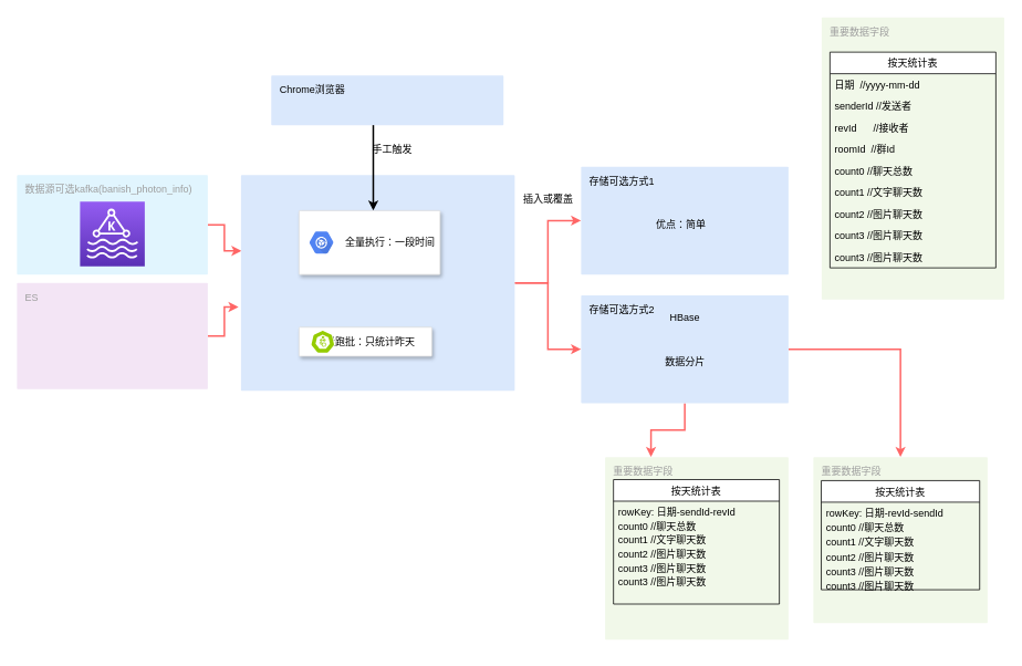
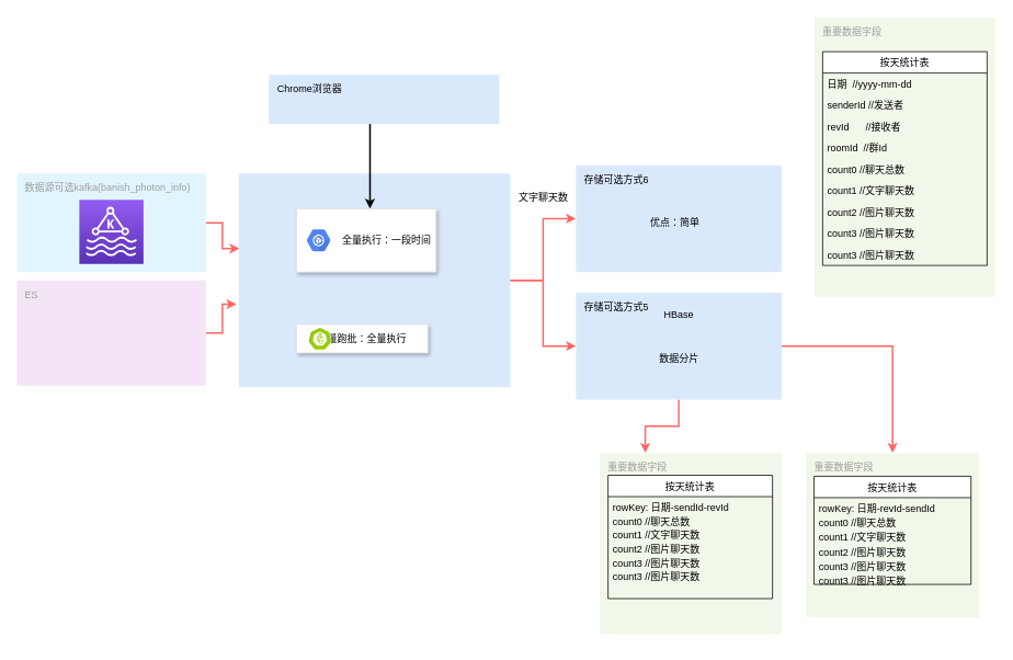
  <mxCell id="0" />
  <mxCell id="1" parent="0" />
  <mxCell id="2" style="edgeStyle=orthogonalEdgeStyle;rounded=0;orthogonalLoop=1;jettySize=auto;html=1;exitX=1;exitY=0.5;exitDx=0;exitDy=0;entryX=0.002;entryY=0.352;entryDx=0;entryDy=0;entryPerimeter=0;strokeWidth=2;strokeColor=#FF6666;" edge="1" parent="1" source="3" target="8"><mxGeometry relative="1" as="geometry" /></mxCell>
  <mxCell id="3" value="数据源可选kafka(banish_photon_info)" style="rounded=1;absoluteArcSize=1;arcSize=2;html=1;strokeColor=none;gradientColor=none;shadow=0;dashed=0;strokeColor=none;fontSize=12;fontColor=#9E9E9E;align=left;verticalAlign=top;spacing=10;spacingTop=-4;fillColor=#E1F5FE;" parent="1" vertex="1"><mxGeometry x="20" y="210" width="230" height="120" as="geometry" /></mxCell>
  <mxCell id="4" value="Chrome浏览器" style="rounded=1;absoluteArcSize=1;arcSize=2;html=1;strokeColor=#6c8ebf;shadow=0;dashed=0;strokeColor=none;fontSize=12;align=left;verticalAlign=top;spacing=10;spacingTop=-4;fillColor=#dae8fc;" parent="1" vertex="1"><mxGeometry x="326.5" y="90" width="280" height="60" as="geometry" /></mxCell>
- <mxCell id="5" value="存储可选方式1" style="rounded=1;absoluteArcSize=1;arcSize=2;html=1;strokeColor=#6c8ebf;shadow=0;dashed=0;strokeColor=none;fontSize=12;align=left;verticalAlign=top;spacing=10;spacingTop=-4;fillColor=#dae8fc;" parent="1" vertex="1"><mxGeometry x="700" y="200" width="250" height="130" as="geometry" /></mxCell>
+ <mxCell id="5" value="存储可选方式6" style="rounded=1;absoluteArcSize=1;arcSize=2;html=1;strokeColor=#6c8ebf;shadow=0;dashed=0;strokeColor=none;fontSize=12;align=left;verticalAlign=top;spacing=10;spacingTop=-4;fillColor=#dae8fc;" parent="1" vertex="1"><mxGeometry x="700" y="200" width="250" height="130" as="geometry" /></mxCell>
  <mxCell id="6" style="edgeStyle=orthogonalEdgeStyle;rounded=0;orthogonalLoop=1;jettySize=auto;html=1;entryX=0;entryY=0.5;entryDx=0;entryDy=0;strokeColor=#FF6666;strokeWidth=2;" edge="1" parent="1" source="8" target="5"><mxGeometry relative="1" as="geometry" /></mxCell>
  <mxCell id="7" style="edgeStyle=orthogonalEdgeStyle;rounded=0;orthogonalLoop=1;jettySize=auto;html=1;entryX=0;entryY=0.5;entryDx=0;entryDy=0;strokeColor=#FF6666;strokeWidth=2;" edge="1" parent="1" source="8" target="13"><mxGeometry relative="1" as="geometry" /></mxCell>
  <mxCell id="8" value="" style="rounded=1;absoluteArcSize=1;arcSize=2;html=1;strokeColor=#6c8ebf;shadow=0;dashed=0;strokeColor=none;fontSize=12;align=left;verticalAlign=top;spacing=10;spacingTop=-4;fillColor=#dae8fc;" parent="1" vertex="1"><mxGeometry x="290" y="210" width="330" height="260" as="geometry" /></mxCell>
  <mxCell id="9" style="edgeStyle=orthogonalEdgeStyle;rounded=0;orthogonalLoop=1;jettySize=auto;html=1;entryX=-0.009;entryY=0.612;entryDx=0;entryDy=0;entryPerimeter=0;strokeColor=#FF6666;strokeWidth=2;" edge="1" parent="1" source="10" target="8"><mxGeometry relative="1" as="geometry" /></mxCell>
  <mxCell id="10" value="ES" style="points=[[0,0,0],[0.25,0,0],[0.5,0,0],[0.75,0,0],[1,0,0],[1,0.25,0],[1,0.5,0],[1,0.75,0],[1,1,0],[0.75,1,0],[0.5,1,0],[0.25,1,0],[0,1,0],[0,0.75,0],[0,0.5,0],[0,0.25,0]];rounded=1;absoluteArcSize=1;arcSize=2;html=1;strokeColor=none;gradientColor=none;shadow=0;dashed=0;fontSize=12;fontColor=#9E9E9E;align=left;verticalAlign=top;spacing=10;spacingTop=-4;fillColor=#F3E5F5;" vertex="1" parent="1"><mxGeometry x="20" y="340" width="230" height="128" as="geometry" /></mxCell>
  <mxCell id="11" style="edgeStyle=orthogonalEdgeStyle;rounded=0;orthogonalLoop=1;jettySize=auto;html=1;entryX=0.25;entryY=0;entryDx=0;entryDy=0;strokeColor=#FF6666;strokeWidth=2;" edge="1" parent="1" source="13" target="40"><mxGeometry relative="1" as="geometry" /></mxCell>
  <mxCell id="12" style="edgeStyle=orthogonalEdgeStyle;rounded=0;orthogonalLoop=1;jettySize=auto;html=1;strokeColor=#FF6666;strokeWidth=2;" edge="1" parent="1" source="13" target="49"><mxGeometry relative="1" as="geometry" /></mxCell>
- <mxCell id="13" value="存储可选方式2" style="rounded=1;absoluteArcSize=1;arcSize=2;html=1;strokeColor=#6c8ebf;shadow=0;dashed=0;strokeColor=none;fontSize=12;align=left;verticalAlign=top;spacing=10;spacingTop=-4;fillColor=#dae8fc;" vertex="1" parent="1"><mxGeometry x="700" y="355" width="250" height="130" as="geometry" /></mxCell>
+ <mxCell id="13" value="存储可选方式5" style="rounded=1;absoluteArcSize=1;arcSize=2;html=1;strokeColor=#6c8ebf;shadow=0;dashed=0;strokeColor=none;fontSize=12;align=left;verticalAlign=top;spacing=10;spacingTop=-4;fillColor=#dae8fc;" vertex="1" parent="1"><mxGeometry x="700" y="355" width="250" height="130" as="geometry" /></mxCell>
  <mxCell id="14" value="HBase" style="text;html=1;resizable=0;autosize=1;align=center;verticalAlign=middle;points=[];fillColor=none;strokeColor=none;rounded=0;" vertex="1" parent="1"><mxGeometry x="800" y="372" width="50" height="20" as="geometry" /></mxCell>
  <mxCell id="15" value="" style="group" vertex="1" connectable="0" parent="1"><mxGeometry x="990" y="20" width="220" height="340" as="geometry" /></mxCell>
  <mxCell id="16" value="重要数据字段" style="rounded=1;absoluteArcSize=1;arcSize=2;html=1;strokeColor=none;gradientColor=none;shadow=0;dashed=0;strokeColor=none;fontSize=12;fontColor=#9E9E9E;align=left;verticalAlign=top;spacing=10;spacingTop=-4;fillColor=#F1F8E9;" parent="15" vertex="1"><mxGeometry width="220" height="340" as="geometry" /></mxCell>
  <mxCell id="17" value="按天统计表" style="swimlane;fontStyle=0;childLayout=stackLayout;horizontal=1;startSize=26;horizontalStack=0;resizeParent=1;resizeParentMax=0;resizeLast=0;collapsible=1;marginBottom=0;" vertex="1" parent="15"><mxGeometry x="10" y="42" width="200" height="260" as="geometry" /></mxCell>
  <mxCell id="18" value="日期  //yyyy-mm-dd" style="text;strokeColor=none;fillColor=none;align=left;verticalAlign=top;spacingLeft=4;spacingRight=4;overflow=hidden;rotatable=0;points=[[0,0.5],[1,0.5]];portConstraint=eastwest;" vertex="1" parent="17"><mxGeometry y="26" width="200" height="26" as="geometry" /></mxCell>
  <mxCell id="19" value="senderId //发送者" style="text;strokeColor=none;fillColor=none;align=left;verticalAlign=top;spacingLeft=4;spacingRight=4;overflow=hidden;rotatable=0;points=[[0,0.5],[1,0.5]];portConstraint=eastwest;" vertex="1" parent="17"><mxGeometry y="52" width="200" height="26" as="geometry" /></mxCell>
  <mxCell id="20" value="revId      //接收者" style="text;strokeColor=none;fillColor=none;align=left;verticalAlign=top;spacingLeft=4;spacingRight=4;overflow=hidden;rotatable=0;points=[[0,0.5],[1,0.5]];portConstraint=eastwest;" vertex="1" parent="17"><mxGeometry y="78" width="200" height="26" as="geometry" /></mxCell>
  <mxCell id="21" value="roomId  //群Id" style="text;strokeColor=none;fillColor=none;align=left;verticalAlign=top;spacingLeft=4;spacingRight=4;overflow=hidden;rotatable=0;points=[[0,0.5],[1,0.5]];portConstraint=eastwest;" vertex="1" parent="17"><mxGeometry y="104" width="200" height="26" as="geometry" /></mxCell>
  <mxCell id="22" value="count0 //聊天总数" style="text;strokeColor=none;fillColor=none;align=left;verticalAlign=top;spacingLeft=4;spacingRight=4;overflow=hidden;rotatable=0;points=[[0,0.5],[1,0.5]];portConstraint=eastwest;" vertex="1" parent="17"><mxGeometry y="130" width="200" height="26" as="geometry" /></mxCell>
  <mxCell id="23" value="count1 //文字聊天数" style="text;strokeColor=none;fillColor=none;align=left;verticalAlign=top;spacingLeft=4;spacingRight=4;overflow=hidden;rotatable=0;points=[[0,0.5],[1,0.5]];portConstraint=eastwest;" vertex="1" parent="17"><mxGeometry y="156" width="200" height="26" as="geometry" /></mxCell>
  <mxCell id="24" value="count2 //图片聊天数" style="text;strokeColor=none;fillColor=none;align=left;verticalAlign=top;spacingLeft=4;spacingRight=4;overflow=hidden;rotatable=0;points=[[0,0.5],[1,0.5]];portConstraint=eastwest;" vertex="1" parent="17"><mxGeometry y="182" width="200" height="26" as="geometry" /></mxCell>
  <mxCell id="25" value="count3 //图片聊天数" style="text;strokeColor=none;fillColor=none;align=left;verticalAlign=top;spacingLeft=4;spacingRight=4;overflow=hidden;rotatable=0;points=[[0,0.5],[1,0.5]];portConstraint=eastwest;" vertex="1" parent="17"><mxGeometry y="208" width="200" height="26" as="geometry" /></mxCell>
  <mxCell id="26" value="count3 //图片聊天数" style="text;strokeColor=none;fillColor=none;align=left;verticalAlign=top;spacingLeft=4;spacingRight=4;overflow=hidden;rotatable=0;points=[[0,0.5],[1,0.5]];portConstraint=eastwest;" vertex="1" parent="17"><mxGeometry y="234" width="200" height="26" as="geometry" /></mxCell>
  <mxCell id="27" style="edgeStyle=orthogonalEdgeStyle;rounded=0;orthogonalLoop=1;jettySize=auto;html=1;entryX=0.5;entryY=0;entryDx=0;entryDy=0;entryPerimeter=0;fontColor=#6666FF;strokeColor=#000000;strokeWidth=2;" edge="1" parent="1"><mxGeometry relative="1" as="geometry"><mxPoint x="449.5" y="150" as="sourcePoint" /><mxPoint x="449.5" y="253" as="targetPoint" /></mxGeometry></mxCell>
- <mxCell id="28" value="手工触发" style="text;html=1;resizable=0;autosize=1;align=center;verticalAlign=middle;points=[];fillColor=none;strokeColor=none;rounded=0;" vertex="1" parent="1"><mxGeometry x="441.5" y="170" width="60" height="20" as="geometry" /></mxCell>
  <mxCell id="29" value="" style="shape=image;html=1;verticalAlign=top;verticalLabelPosition=bottom;labelBackgroundColor=#ffffff;imageAspect=0;aspect=fixed;image=https://cdn4.iconfinder.com/data/icons/logos-brands-5/24/elasticsearch-128.png" vertex="1" parent="1"><mxGeometry x="80" y="362" width="93" height="93" as="geometry" /></mxCell>
  <mxCell id="30" value="" style="points=[[0,0,0],[0.25,0,0],[0.5,0,0],[0.75,0,0],[1,0,0],[0,1,0],[0.25,1,0],[0.5,1,0],[0.75,1,0],[1,1,0],[0,0.25,0],[0,0.5,0],[0,0.75,0],[1,0.25,0],[1,0.5,0],[1,0.75,0]];outlineConnect=0;fontColor=#232F3E;gradientColor=#945DF2;gradientDirection=north;fillColor=#5A30B5;strokeColor=#ffffff;dashed=0;verticalLabelPosition=bottom;verticalAlign=top;align=center;html=1;fontSize=12;fontStyle=0;aspect=fixed;shape=mxgraph.aws4.resourceIcon;resIcon=mxgraph.aws4.managed_streaming_for_kafka;" vertex="1" parent="1"><mxGeometry x="96" y="242" width="78" height="78" as="geometry" /></mxCell>
  <mxCell id="31" value="" style="group" vertex="1" connectable="0" parent="1"><mxGeometry x="360" y="390" width="160" height="35" as="geometry" /></mxCell>
- <mxCell id="32" value="增量跑批：只统计昨天" style="strokeColor=#dddddd;shadow=1;strokeWidth=1;rounded=1;absoluteArcSize=1;arcSize=2;" vertex="1" parent="31"><mxGeometry y="3.5" width="160" height="35" as="geometry" /></mxCell>
+ <mxCell id="32" value="增量跑批：全量执行" style="strokeColor=#dddddd;shadow=1;strokeWidth=1;rounded=1;absoluteArcSize=1;arcSize=2;" vertex="1" parent="31"><mxGeometry y="3.5" width="160" height="35" as="geometry" /></mxCell>
  <mxCell id="33" value="" style="html=1;dashed=0;whitespace=wrap;fillColor=#95cc01;strokeColor=#ffffff;points=[[0.005,0.63,0],[0.1,0.2,0],[0.9,0.2,0],[0.5,0,0],[0.995,0.63,0],[0.72,0.99,0],[0.5,1,0],[0.28,0.99,0]];shape=mxgraph.kubernetes.icon;prIcon=node" parent="31" vertex="1"><mxGeometry y="7" width="57.143" height="28" as="geometry" /></mxCell>
  <mxCell id="34" value="" style="strokeColor=#dddddd;shadow=1;strokeWidth=1;rounded=1;absoluteArcSize=1;arcSize=2;" vertex="1" parent="1"><mxGeometry x="360" y="253" width="170" height="77" as="geometry" /></mxCell>
  <mxCell id="35" value="&lt;font color=&quot;#000000&quot;&gt;全量执行：一段时间&lt;/font&gt;" style="dashed=0;connectable=0;html=1;fillColor=#5184F3;strokeColor=none;shape=mxgraph.gcp2.hexIcon;prIcon=container_optimized_os;part=1;labelPosition=right;verticalLabelPosition=middle;align=left;verticalAlign=middle;spacingLeft=5;fontColor=#999999;fontSize=12;" vertex="1" parent="34"><mxGeometry y="0.5" width="44" height="39" relative="1" as="geometry"><mxPoint x="5" y="-19.5" as="offset" /></mxGeometry></mxCell>
- <mxCell id="36" value="插入或覆盖" style="text;html=1;resizable=0;autosize=1;align=center;verticalAlign=middle;points=[];fillColor=none;strokeColor=none;rounded=0;" vertex="1" parent="1"><mxGeometry x="620" y="230" width="80" height="20" as="geometry" /></mxCell>
+ <mxCell id="36" value="文字聊天数" style="text;html=1;resizable=0;autosize=1;align=center;verticalAlign=middle;points=[];fillColor=none;strokeColor=none;rounded=0;" vertex="1" parent="1"><mxGeometry x="620" y="230" width="80" height="20" as="geometry" /></mxCell>
  <mxCell id="37" value="优点：简单" style="text;html=1;resizable=0;autosize=1;align=center;verticalAlign=middle;points=[];fillColor=none;strokeColor=none;rounded=0;" vertex="1" parent="1"><mxGeometry x="780" y="260" width="80" height="20" as="geometry" /></mxCell>
  <mxCell id="38" value="数据分片" style="text;html=1;resizable=0;autosize=1;align=center;verticalAlign=middle;points=[];fillColor=none;strokeColor=none;rounded=0;" vertex="1" parent="1"><mxGeometry x="795" y="425" width="60" height="20" as="geometry" /></mxCell>
  <mxCell id="39" value="" style="group" vertex="1" connectable="0" parent="1"><mxGeometry x="729" y="550" width="221" height="220" as="geometry" /></mxCell>
  <mxCell id="40" value="重要数据字段" style="rounded=1;absoluteArcSize=1;arcSize=2;html=1;strokeColor=none;gradientColor=none;shadow=0;dashed=0;strokeColor=none;fontSize=12;fontColor=#9E9E9E;align=left;verticalAlign=top;spacing=10;spacingTop=-4;fillColor=#F1F8E9;" vertex="1" parent="39"><mxGeometry width="221.0" height="220" as="geometry" /></mxCell>
  <mxCell id="41" value="按天统计表" style="swimlane;fontStyle=0;childLayout=stackLayout;horizontal=1;startSize=26;horizontalStack=0;resizeParent=1;resizeParentMax=0;resizeLast=0;collapsible=1;marginBottom=0;" vertex="1" parent="39"><mxGeometry x="10.05" y="27.18" width="199.95" height="149.998" as="geometry" /></mxCell>
  <mxCell id="42" value="rowKey: 日期-sendId-revId" style="text;strokeColor=none;fillColor=none;align=left;verticalAlign=top;spacingLeft=4;spacingRight=4;overflow=hidden;rotatable=0;points=[[0,0.5],[1,0.5]];portConstraint=eastwest;" vertex="1" parent="41"><mxGeometry y="26" width="199.95" height="16.824" as="geometry" /></mxCell>
  <mxCell id="43" value="count0 //聊天总数" style="text;strokeColor=none;fillColor=none;align=left;verticalAlign=top;spacingLeft=4;spacingRight=4;overflow=hidden;rotatable=0;points=[[0,0.5],[1,0.5]];portConstraint=eastwest;" vertex="1" parent="41"><mxGeometry y="42.824" width="199.95" height="16.824" as="geometry" /></mxCell>
  <mxCell id="44" value="count1 //文字聊天数" style="text;strokeColor=none;fillColor=none;align=left;verticalAlign=top;spacingLeft=4;spacingRight=4;overflow=hidden;rotatable=0;points=[[0,0.5],[1,0.5]];portConstraint=eastwest;" vertex="1" parent="41"><mxGeometry y="59.647" width="199.95" height="16.824" as="geometry" /></mxCell>
  <mxCell id="45" value="count2 //图片聊天数" style="text;strokeColor=none;fillColor=none;align=left;verticalAlign=top;spacingLeft=4;spacingRight=4;overflow=hidden;rotatable=0;points=[[0,0.5],[1,0.5]];portConstraint=eastwest;" vertex="1" parent="41"><mxGeometry y="76.471" width="199.95" height="16.824" as="geometry" /></mxCell>
  <mxCell id="46" value="count3 //图片聊天数" style="text;strokeColor=none;fillColor=none;align=left;verticalAlign=top;spacingLeft=4;spacingRight=4;overflow=hidden;rotatable=0;points=[[0,0.5],[1,0.5]];portConstraint=eastwest;" vertex="1" parent="41"><mxGeometry y="93.294" width="199.95" height="16.824" as="geometry" /></mxCell>
  <mxCell id="47" value="count3 //图片聊天数" style="text;strokeColor=none;fillColor=none;align=left;verticalAlign=top;spacingLeft=4;spacingRight=4;overflow=hidden;rotatable=0;points=[[0,0.5],[1,0.5]];portConstraint=eastwest;" vertex="1" parent="41"><mxGeometry y="110.118" width="199.95" height="39.88" as="geometry" /></mxCell>
  <mxCell id="48" value="" style="group" vertex="1" connectable="0" parent="1"><mxGeometry x="980" y="550" width="210" height="230" as="geometry" /></mxCell>
  <mxCell id="49" value="重要数据字段" style="rounded=1;absoluteArcSize=1;arcSize=2;html=1;strokeColor=none;gradientColor=none;shadow=0;dashed=0;strokeColor=none;fontSize=12;fontColor=#9E9E9E;align=left;verticalAlign=top;spacing=10;spacingTop=-4;fillColor=#F1F8E9;" vertex="1" parent="48"><mxGeometry width="210" height="200" as="geometry" /></mxCell>
  <mxCell id="50" value="按天统计表" style="swimlane;fontStyle=0;childLayout=stackLayout;horizontal=1;startSize=26;horizontalStack=0;resizeParent=1;resizeParentMax=0;resizeLast=0;collapsible=1;marginBottom=0;" vertex="1" parent="48"><mxGeometry x="9.55" y="28.41" width="190.91" height="131.529" as="geometry" /></mxCell>
  <mxCell id="51" value="rowKey: 日期-revId-sendId" style="text;strokeColor=none;fillColor=none;align=left;verticalAlign=top;spacingLeft=4;spacingRight=4;overflow=hidden;rotatable=0;points=[[0,0.5],[1,0.5]];portConstraint=eastwest;" vertex="1" parent="50"><mxGeometry y="26" width="190.91" height="17.588" as="geometry" /></mxCell>
  <mxCell id="52" value="count0 //聊天总数" style="text;strokeColor=none;fillColor=none;align=left;verticalAlign=top;spacingLeft=4;spacingRight=4;overflow=hidden;rotatable=0;points=[[0,0.5],[1,0.5]];portConstraint=eastwest;" vertex="1" parent="50"><mxGeometry y="43.588" width="190.91" height="17.588" as="geometry" /></mxCell>
  <mxCell id="53" value="count1 //文字聊天数" style="text;strokeColor=none;fillColor=none;align=left;verticalAlign=top;spacingLeft=4;spacingRight=4;overflow=hidden;rotatable=0;points=[[0,0.5],[1,0.5]];portConstraint=eastwest;" vertex="1" parent="50"><mxGeometry y="61.176" width="190.91" height="17.588" as="geometry" /></mxCell>
  <mxCell id="54" value="count2 //图片聊天数" style="text;strokeColor=none;fillColor=none;align=left;verticalAlign=top;spacingLeft=4;spacingRight=4;overflow=hidden;rotatable=0;points=[[0,0.5],[1,0.5]];portConstraint=eastwest;" vertex="1" parent="50"><mxGeometry y="78.765" width="190.91" height="17.588" as="geometry" /></mxCell>
  <mxCell id="55" value="count3 //图片聊天数" style="text;strokeColor=none;fillColor=none;align=left;verticalAlign=top;spacingLeft=4;spacingRight=4;overflow=hidden;rotatable=0;points=[[0,0.5],[1,0.5]];portConstraint=eastwest;" vertex="1" parent="50"><mxGeometry y="96.353" width="190.91" height="17.588" as="geometry" /></mxCell>
  <mxCell id="56" value="count3 //图片聊天数" style="text;strokeColor=none;fillColor=none;align=left;verticalAlign=top;spacingLeft=4;spacingRight=4;overflow=hidden;rotatable=0;points=[[0,0.5],[1,0.5]];portConstraint=eastwest;" vertex="1" parent="50"><mxGeometry y="113.941" width="190.91" height="17.588" as="geometry" /></mxCell>
